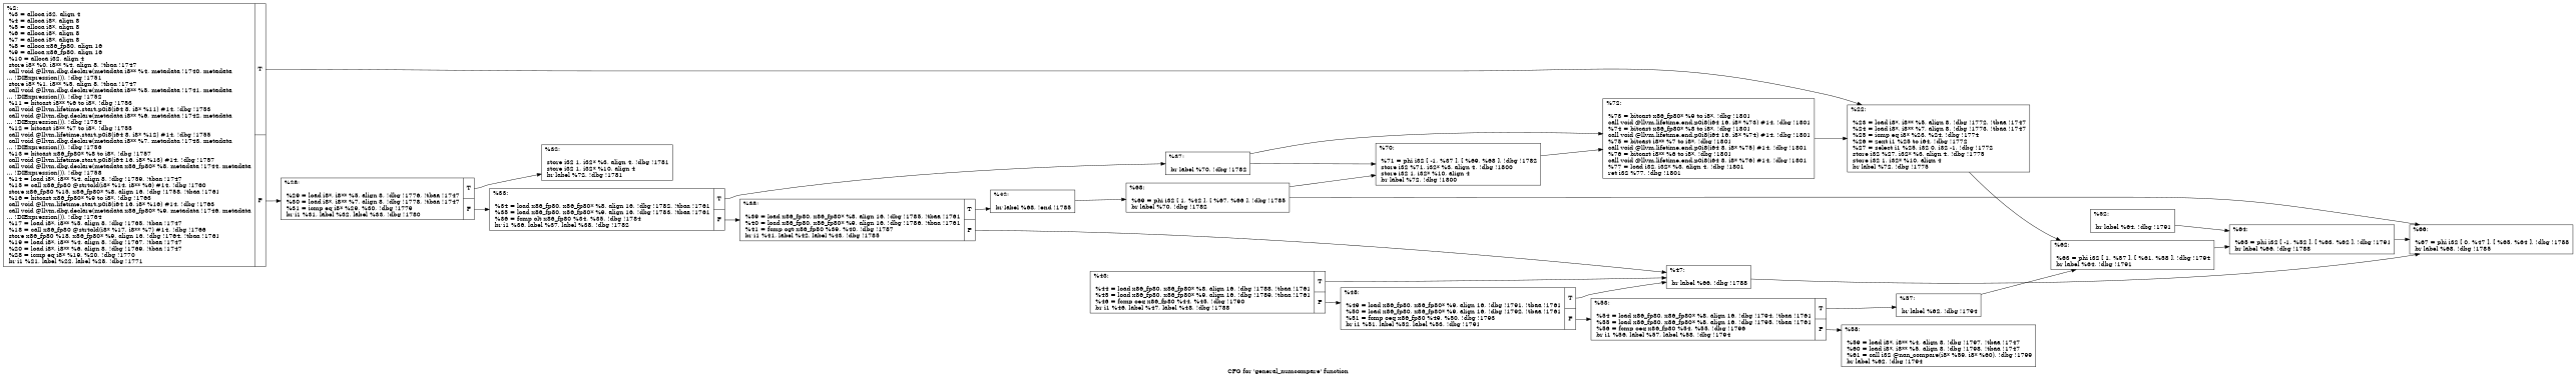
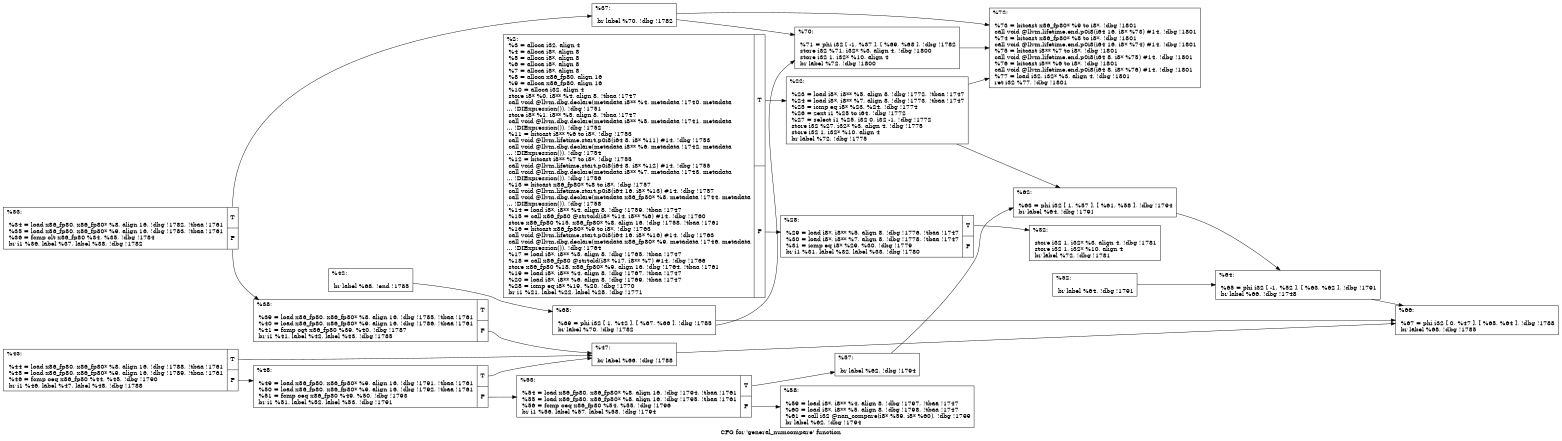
  digraph {
    label="CFG for 'general_numcompare' function"
    rankdir=LR
    node [shape=record]
    n1 [label="{%2:\l  %3 = alloca i32, align 4\l  %4 = alloca i8*, align 8\l  %5 = alloca i8*, align 8\l  %6 = alloca i8*, align 8\l  %7 = alloca i8*, align 8\l  %8 = alloca x86_fp80, align 16\l  %9 = alloca x86_fp80, align 16\l  %10 = alloca i32, align 4\l  store i8* %0, i8** %4, align 8, !tbaa !1747\l  call void @llvm.dbg.declare(metadata i8** %4, metadata !1740, metadata\l... !DIExpression()), !dbg !1751\l  store i8* %1, i8** %5, align 8, !tbaa !1747\l  call void @llvm.dbg.declare(metadata i8** %5, metadata !1741, metadata\l... !DIExpression()), !dbg !1752\l  %11 = bitcast i8** %6 to i8*, !dbg !1753\l  call void @llvm.lifetime.start.p0i8(i64 8, i8* %11) #14, !dbg !1753\l  call void @llvm.dbg.declare(metadata i8** %6, metadata !1742, metadata\l... !DIExpression()), !dbg !1754\l  %12 = bitcast i8** %7 to i8*, !dbg !1755\l  call void @llvm.lifetime.start.p0i8(i64 8, i8* %12) #14, !dbg !1755\l  call void @llvm.dbg.declare(metadata i8** %7, metadata !1743, metadata\l... !DIExpression()), !dbg !1756\l  %13 = bitcast x86_fp80* %8 to i8*, !dbg !1757\l  call void @llvm.lifetime.start.p0i8(i64 16, i8* %13) #14, !dbg !1757\l  call void @llvm.dbg.declare(metadata x86_fp80* %8, metadata !1744, metadata\l... !DIExpression()), !dbg !1758\l  %14 = load i8*, i8** %4, align 8, !dbg !1759, !tbaa !1747\l  %15 = call x86_fp80 @strtold(i8* %14, i8** %6) #14, !dbg !1760\l  store x86_fp80 %15, x86_fp80* %8, align 16, !dbg !1758, !tbaa !1761\l  %16 = bitcast x86_fp80* %9 to i8*, !dbg !1763\l  call void @llvm.lifetime.start.p0i8(i64 16, i8* %16) #14, !dbg !1763\l  call void @llvm.dbg.declare(metadata x86_fp80* %9, metadata !1746, metadata\l... !DIExpression()), !dbg !1764\l  %17 = load i8*, i8** %5, align 8, !dbg !1765, !tbaa !1747\l  %18 = call x86_fp80 @strtold(i8* %17, i8** %7) #14, !dbg !1766\l  store x86_fp80 %18, x86_fp80* %9, align 16, !dbg !1764, !tbaa !1761\l  %19 = load i8*, i8** %4, align 8, !dbg !1767, !tbaa !1747\l  %20 = load i8*, i8** %6, align 8, !dbg !1769, !tbaa !1747\l  %28 = icmp eq i8* %19, %20, !dbg !1770\l  br i1 %21, label %22, label %28, !dbg !1771\l|{<s0>T|<s1>F}}"]
    n2 [label="{%22:\l\l  %23 = load i8*, i8** %5, align 8, !dbg !1772, !tbaa !1747\l  %24 = load i8*, i8** %7, align 8, !dbg !1773, !tbaa !1747\l  %25 = icmp eq i8* %23, %24, !dbg !1774\l  %26 = zext i1 %25 to i64, !dbg !1772\l  %27 = select i1 %25, i32 0, i32 -1, !dbg !1772\l  store i32 %27, i32* %3, align 4, !dbg !1775\l  store i32 1, i32* %10, align 4\l  br label %72, !dbg !1775\l}"]
    n3 [label="{%28:\l\l  %29 = load i8*, i8** %5, align 8, !dbg !1776, !tbaa !1747\l  %30 = load i8*, i8** %7, align 8, !dbg !1778, !tbaa !1747\l  %31 = icmp eq i8* %29, %30, !dbg !1779\l  br i1 %31, label %32, label %33, !dbg !1780\l|{<s0>T|<s1>F}}"]
    n4 [label="{%72:\l\l  %73 = bitcast x86_fp80* %9 to i8*, !dbg !1801\l  call void @llvm.lifetime.end.p0i8(i64 16, i8* %73) #14, !dbg !1801\l  %74 = bitcast x86_fp80* %8 to i8*, !dbg !1801\l  call void @llvm.lifetime.end.p0i8(i64 16, i8* %74) #14, !dbg !1801\l  %75 = bitcast i8** %7 to i8*, !dbg !1801\l  call void @llvm.lifetime.end.p0i8(i64 8, i8* %75) #14, !dbg !1801\l  %76 = bitcast i8** %6 to i8*, !dbg !1801\l  call void @llvm.lifetime.end.p0i8(i64 8, i8* %76) #14, !dbg !1801\l  %77 = load i32, i32* %3, align 4, !dbg !1801\l  ret i32 %77, !dbg !1801\l}"]
    n5 [label="{%62:\l\l  %63 = phi i32 [ 1, %57 ], [ %61, %58 ], !dbg !1794\l  br label %64, !dbg !1791\l}"]
    n6 [label="{%32:\l\l  store i32 1, i32* %3, align 4, !dbg !1781\l  store i32 1, i32* %10, align 4\l  br label %72, !dbg !1781\l}"]
    n7 [label="{%33:\l\l  %34 = load x86_fp80, x86_fp80* %8, align 16, !dbg !1782, !tbaa !1761\l  %35 = load x86_fp80, x86_fp80* %9, align 16, !dbg !1783, !tbaa !1761\l  %36 = fcmp olt x86_fp80 %34, %35, !dbg !1784\l  br i1 %36, label %37, label %38, !dbg !1782\l|{<s0>T|<s1>F}}"]
    n8 [label="{%37:\l\l  br label %70, !dbg !1782\l}"]
    n9 [label="{%38:\l\l  %39 = load x86_fp80, x86_fp80* %8, align 16, !dbg !1785, !tbaa !1761\l  %40 = load x86_fp80, x86_fp80* %9, align 16, !dbg !1786, !tbaa !1761\l  %41 = fcmp ogt x86_fp80 %39, %40, !dbg !1787\l  br i1 %41, label %42, label %43, !dbg !1785\l|{<s0>T|<s1>F}}"]
    n10 [label="{%70:\l\l  %71 = phi i32 [ -1, %37 ], [ %69, %68 ], !dbg !1782\l  store i32 %71, i32* %3, align 4, !dbg !1800\l  store i32 1, i32* %10, align 4\l  br label %72, !dbg !1800\l}"]
    n11 [label="{%42:\l\l  br label %68, !end !1785\l}"]
    n12 [label="{%47:\l\l  br label %66, !dbg !1788\l}"]
    n13 [label="{%68:\l\l  %69 = phi i32 [ 1, %42 ], [ %67, %66 ], !dbg !1785\l  br label %70, !dbg !1782\l}"]
    n14 [label="{%43:\l\l  %44 = load x86_fp80, x86_fp80* %8, align 16, !dbg !1788, !tbaa !1761\l  %45 = load x86_fp80, x86_fp80* %9, align 16, !dbg !1789, !tbaa !1761\l  %46 = fcmp oeq x86_fp80 %44, %45, !dbg !1790\l  br i1 %46, label %47, label %48, !dbg !1788\l|{<s0>T|<s1>F}}"]
    n15 [label="{%48:\l\l  %49 = load x86_fp80, x86_fp80* %9, align 16, !dbg !1791, !tbaa !1761\l  %50 = load x86_fp80, x86_fp80* %9, align 16, !dbg !1792, !tbaa !1761\l  %51 = fcmp oeq x86_fp80 %49, %50, !dbg !1793\l  br i1 %51, label %52, label %53, !dbg !1791\l|{<s0>T|<s1>F}}"]
    n16 [label="{%66:\l\l  %67 = phi i32 [ 0, %47 ], [ %65, %64 ], !dbg !1788\l  br label %68, !dbg !1785\l}"]
    n17 [label="{%53:\l\l  %54 = load x86_fp80, x86_fp80* %8, align 16, !dbg !1794, !tbaa !1761\l  %55 = load x86_fp80, x86_fp80* %8, align 16, !dbg !1795, !tbaa !1761\l  %56 = fcmp oeq x86_fp80 %54, %55, !dbg !1796\l  br i1 %56, label %57, label %58, !dbg !1794\l|{<s0>T|<s1>F}}"]
    n18 [label="{%52:\l\l  br label %64, !dbg !1791\l}"]
-   n19 [label="{%64:\l\l  %65 = phi i32 [ -1, %52 ], [ %63, %62 ], !dbg !1791\l  br label %66, !dbg !1788\l}"]
+   n19 [label="{%64:\l\l  %65 = phi i32 [ -1, %52 ], [ %63, %62 ], !dbg !1791\l  br label %66, !dbg !1748\l}"]
    n20 [label="{%57:\l\l  br label %62, !dbg !1794\l}"]
    n21 [label="{%58:\l\l  %59 = load i8*, i8** %4, align 8, !dbg !1797, !tbaa !1747\l  %60 = load i8*, i8** %5, align 8, !dbg !1798, !tbaa !1747\l  %61 = call i32 @nan_compare(i8* %59, i8* %60), !dbg !1799\l  br label %62, !dbg !1794\l}"]
    n1 -> n2 [tailport=s0]
    n1 -> n3 [tailport=s1]
-   n4 -> n2
+   n2 -> n4
    n2 -> n5
    n3 -> n6 [tailport=s0]
-   n3 -> n7 [tailport=s1]
    n5 -> n19
    n7 -> n8 [tailport=s0]
    n7 -> n9 [tailport=s1]
    n8 -> n4
    n8 -> n10
-   n9 -> n11 [tailport=s0]
    n9 -> n12 [tailport=s1]
    n10 -> n4
    n11 -> n13
    n12 -> n16
    n13 -> n10
    n13 -> n16
    n14 -> n12 [tailport=s0]
    n14 -> n15 [tailport=s1]
    n15 -> n12 [tailport=s0]
    n15 -> n17 [tailport=s1]
    n17 -> n20 [tailport=s0]
    n17 -> n21 [tailport=s1]
    n18 -> n19
    n19 -> n16
    n20 -> n5
  }
